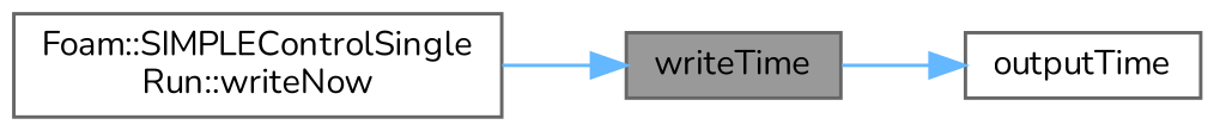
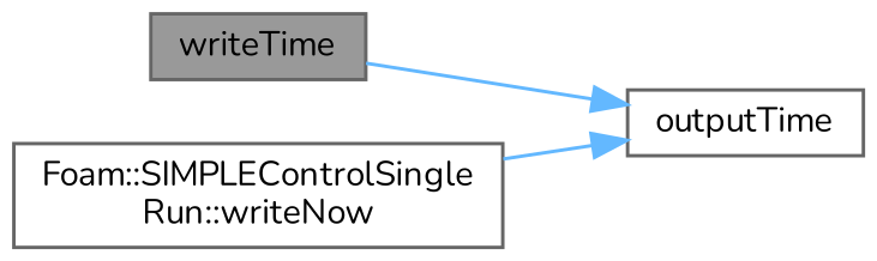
  digraph {
    fontname=Nunito
    rankdir=RL
    node [color=grey40 fillcolor=white fontname=Nunito fontsize=10 shape=box style=filled]
    edge [color=steelblue1 dir=back fontname=Nunito fontsize=10 labelfontname=Helvetica labelfontsize=10 style=solid]
    n1 [color=gray40 fillcolor=grey60 fontcolor=black height=0.2 label=writeTime width=0.4]
    n2 [height=0.2 label="Foam::SIMPLEControlSingle\lRun::writeNow" width=0.4]
    n3 [height=0.2 label=outputTime width=0.4]
-   n1 -> n2
+   n3 -> n2
    n3 -> n1
  }
